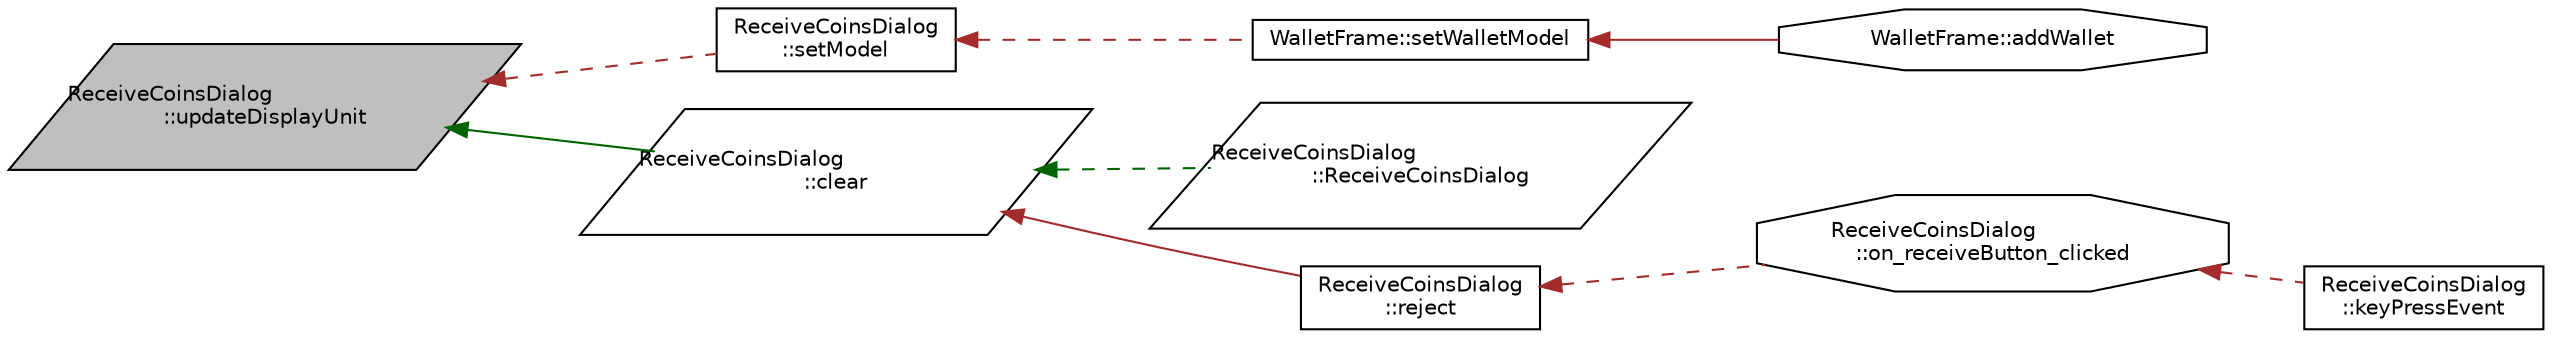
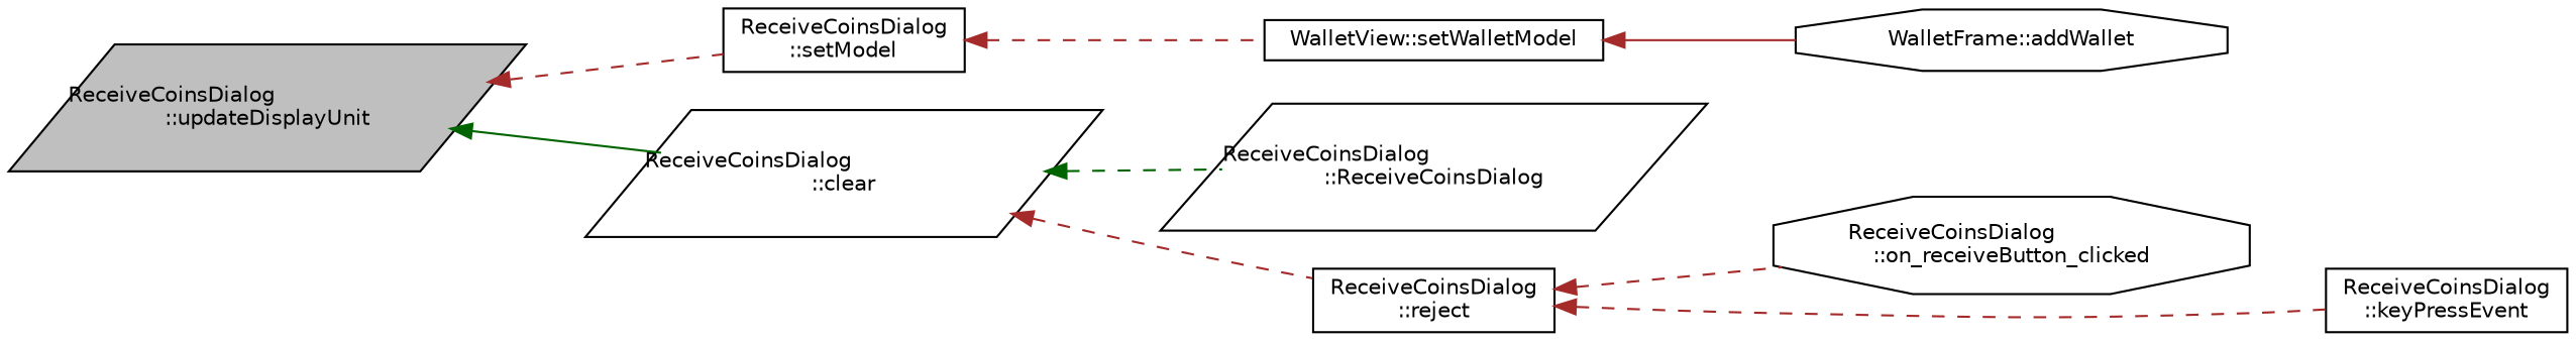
  digraph {
    rankdir=LR
    node [color=black fillcolor=white fontname=Helvetica fontsize=10 shape=box style=filled]
    edge [color=brown dir=back fontname=Helvetica fontsize=10 labelfontname=Helvetica labelfontsize=10 style=dashed]
    n1 [fillcolor=grey75 fontcolor=black height=0.2 label="ReceiveCoinsDialog\l::updateDisplayUnit" shape=parallelogram width=0.4]
    n2 [height=0.2 label="ReceiveCoinsDialog\l::setModel" width=0.4]
    n3 [height=0.2 label="ReceiveCoinsDialog\l::clear" shape=parallelogram width=0.4]
-   n4 [height=0.2 label="WalletFrame::setWalletModel" width=0.4]
+   n4 [height=0.2 label="WalletView::setWalletModel" width=0.4]
    n5 [height=0.2 label="ReceiveCoinsDialog\l::ReceiveCoinsDialog" shape=parallelogram width=0.4]
    n6 [height=0.2 label="ReceiveCoinsDialog\l::reject" width=0.4]
    n7 [height=0.2 label="WalletFrame::addWallet" shape=octagon width=0.4]
    n8 [height=0.2 label="ReceiveCoinsDialog\l::on_receiveButton_clicked" shape=octagon width=0.4]
    n9 [height=0.2 label="ReceiveCoinsDialog\l::keyPressEvent" width=0.4]
    n1 -> n2
    n1 -> n3 [color=darkgreen style=solid]
    n2 -> n4
    n3 -> n5 [color=darkgreen]
-   n3 -> n6 [style=solid]
+   n3 -> n6
    n4 -> n7 [style=solid]
    n6 -> n8
-   n8 -> n9
+   n6 -> n9
  }
